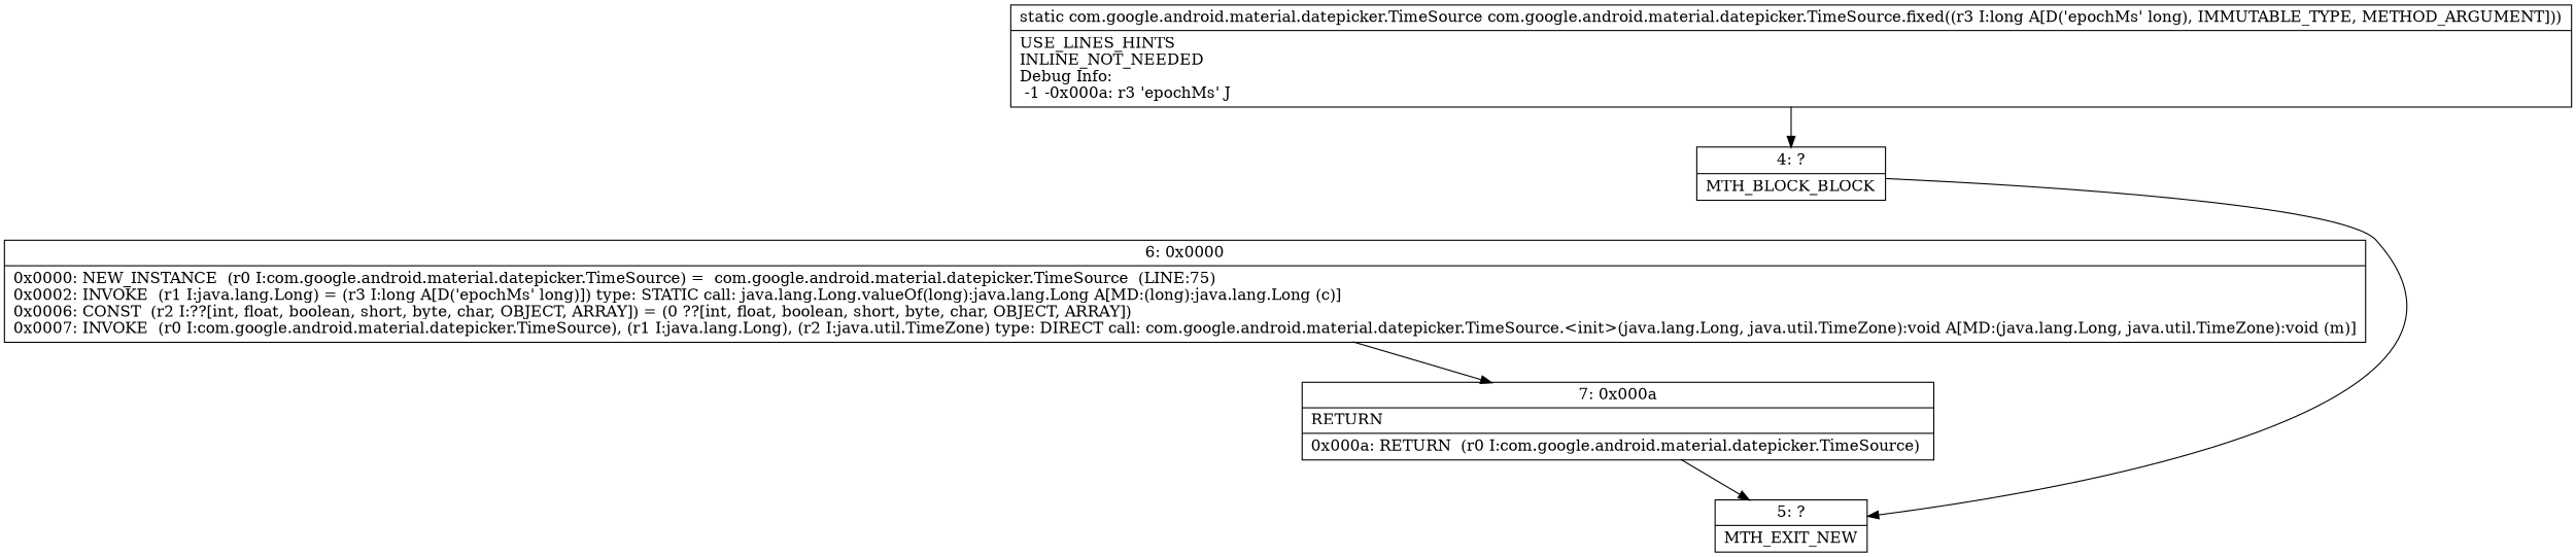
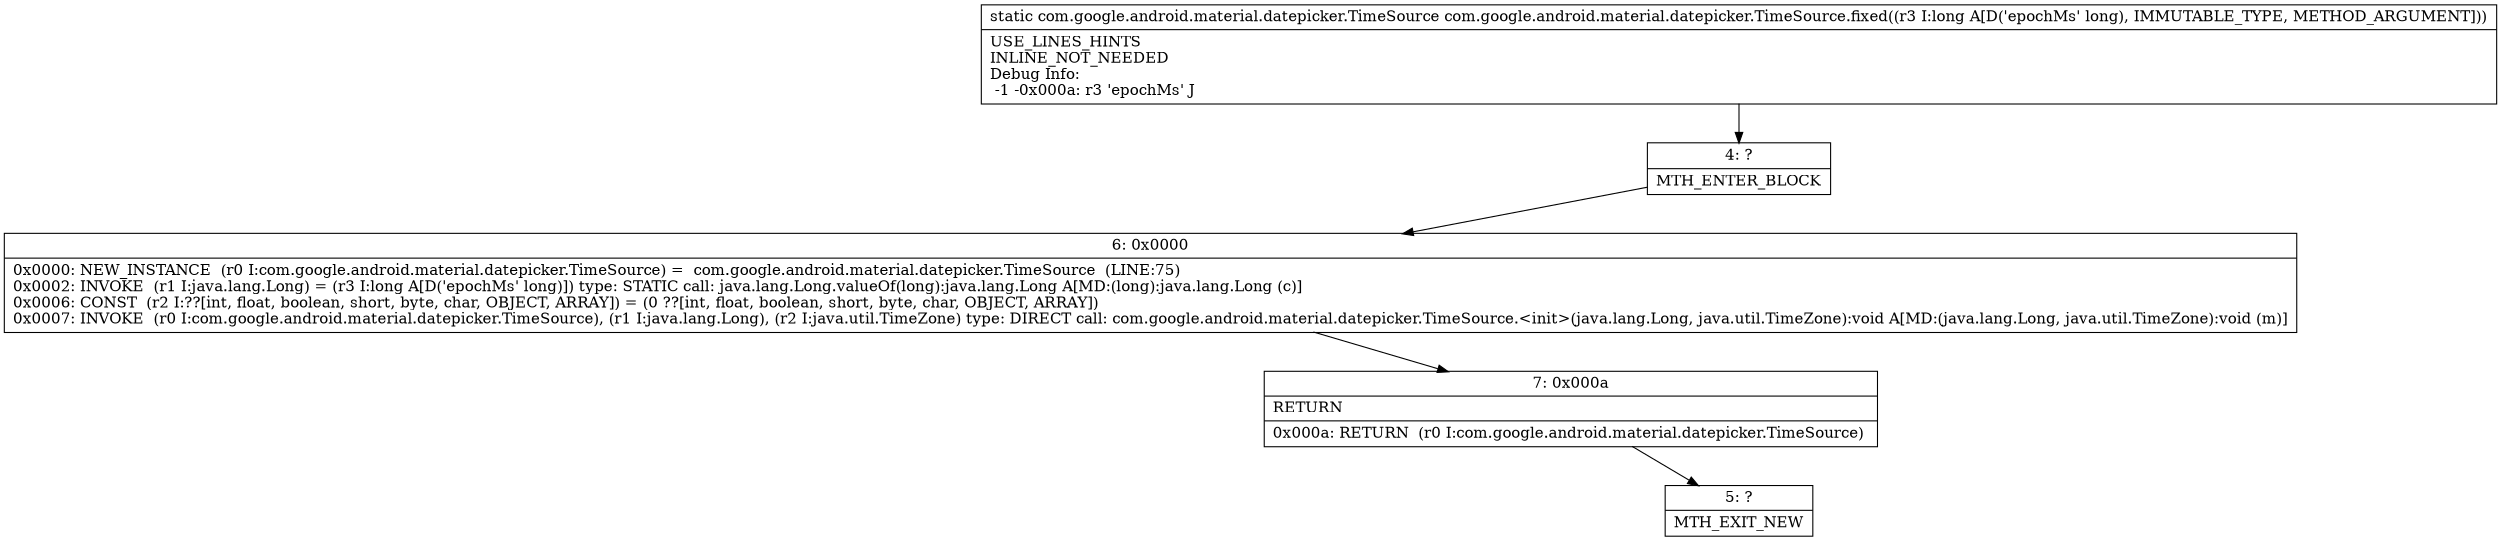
  digraph {
    node [shape=record]
-   n1 [label="{4\:\ ?|MTH_BLOCK_BLOCK\l}"]
+   n1 [label="{4\:\ ?|MTH_ENTER_BLOCK\l}"]
    n2 [label="{6\:\ 0x0000|0x0000: NEW_INSTANCE  (r0 I:com.google.android.material.datepicker.TimeSource) =  com.google.android.material.datepicker.TimeSource  (LINE:75)\l0x0002: INVOKE  (r1 I:java.lang.Long) = (r3 I:long A[D('epochMs' long)]) type: STATIC call: java.lang.Long.valueOf(long):java.lang.Long A[MD:(long):java.lang.Long (c)]\l0x0006: CONST  (r2 I:??[int, float, boolean, short, byte, char, OBJECT, ARRAY]) = (0 ??[int, float, boolean, short, byte, char, OBJECT, ARRAY]) \l0x0007: INVOKE  (r0 I:com.google.android.material.datepicker.TimeSource), (r1 I:java.lang.Long), (r2 I:java.util.TimeZone) type: DIRECT call: com.google.android.material.datepicker.TimeSource.\<init\>(java.lang.Long, java.util.TimeZone):void A[MD:(java.lang.Long, java.util.TimeZone):void (m)]\l}"]
    n3 [label="{7\:\ 0x000a|RETURN\l|0x000a: RETURN  (r0 I:com.google.android.material.datepicker.TimeSource) \l}"]
    n4 [label="{5\:\ ?|MTH_EXIT_NEW\l}"]
    n5 [label="{static com.google.android.material.datepicker.TimeSource com.google.android.material.datepicker.TimeSource.fixed((r3 I:long A[D('epochMs' long), IMMUTABLE_TYPE, METHOD_ARGUMENT]))  | USE_LINES_HINTS\lINLINE_NOT_NEEDED\lDebug Info:\l  \-1 \-0x000a: r3 'epochMs' J\l}"]
-   n1 -> n4
+   n1 -> n2
    n2 -> n3
    n3 -> n4
    n5 -> n1
  }
